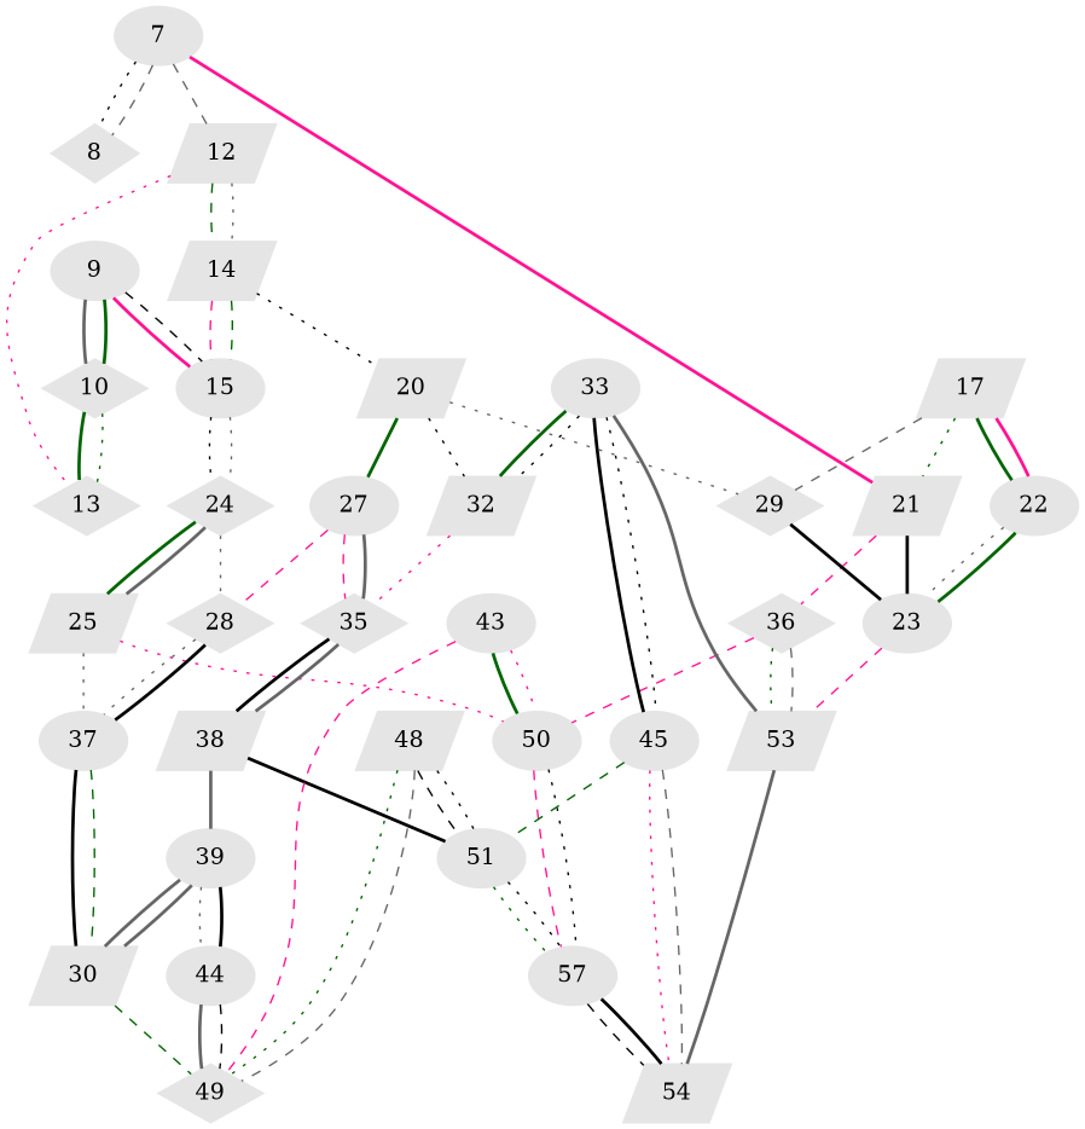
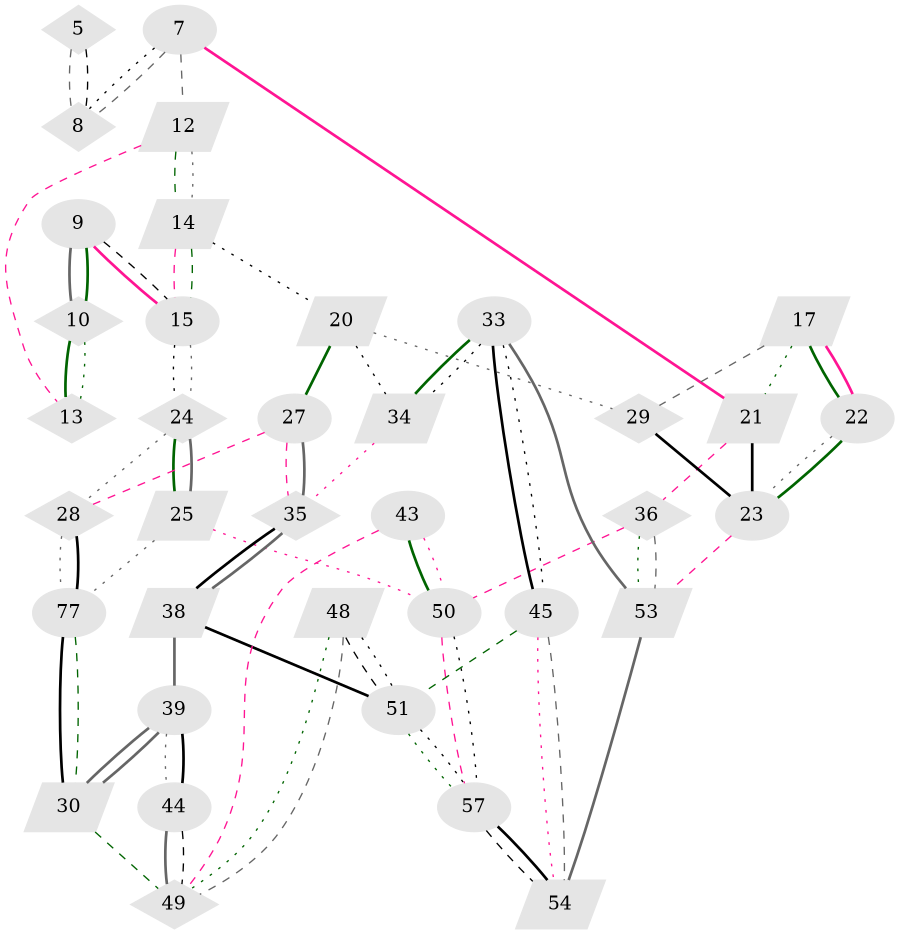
  graph {
    node [color=gray90 shape=ellipse style=filled]
    edge [color=gray40 style=bold]
+   5 [shape=diamond]
    8 [shape=diamond]
    9 [super="+4"]
    10 [shape=diamond]
    15
    7
    12 [shape=parallelogram]
    21 [shape=parallelogram super="+16+6"]
    13 [shape=diamond super="+11"]
    14 [shape=parallelogram]
    23
    36 [shape=diamond super="+2"]
    24 [shape=diamond]
    50 [super="+3+26"]
    n15 [label=57]
    20 [shape=parallelogram super="+19"]
    29 [shape=diamond super="+18"]
    27
-   34 [shape=parallelogram label=32]
+   34 [shape=parallelogram]
    25 [shape=parallelogram]
    28 [shape=diamond]
    17 [shape=parallelogram]
    22
    35 [shape=diamond]
    53 [shape=parallelogram super="+32+31"]
    54 [shape=parallelogram]
-   37
+   37 [label=77]
    n28 [label=30 shape=parallelogram]
    38 [shape=parallelogram]
    33
    45
    51 [super="+46+47"]
    39
    49 [shape=diamond super="+42+41"]
    44
    43
    48 [shape=parallelogram]
+   5 -- 8 [style=dashed]
+   5 -- 8 [color=black style=dashed]
    9 -- 10
    9 -- 10 [color=darkgreen]
    9 -- 15 [color=deeppink]
    9 -- 15 [color=black style=dashed]
    10 -- 13 [color=darkgreen weight=2]
    10 -- 13 [color=darkgreen style=dotted]
    15 -- 24 [color=black style=dotted]
    15 -- 24 [style=dotted]
    7 -- 8 [color=black style=dotted]
    7 -- 8 [style=dashed]
    7 -- 12 [style=dashed]
    7 -- 21 [color=deeppink]
-   12 -- 13 [color=deeppink style=dotted]
+   12 -- 13 [color=deeppink style=dashed]
    12 -- 14 [color=darkgreen style=dashed]
    12 -- 14 [style=dotted]
    21 -- 23 [color=black]
    21 -- 36 [color=deeppink style=dashed weight=2]
    14 -- 15 [color=deeppink style=dashed]
    14 -- 15 [color=darkgreen style=dashed]
    14 -- 20 [color=black style=dotted]
    23 -- 53 [color=deeppink style=dashed]
    36 -- 50 [color=deeppink style=dashed weight=2]
    36 -- 53 [color=darkgreen style=dotted weight=2]
    36 -- 53 [style=dashed]
    24 -- 25 [color=darkgreen]
    24 -- 25
    24 -- 28 [style=dotted]
    50 -- n15 [color=deeppink style=dashed]
    50 -- n15 [color=black style=dotted]
    n15 -- 54 [color=black style=dashed]
    n15 -- 54 [color=black]
    20 -- 29 [style=dotted]
    20 -- 27 [color=darkgreen]
    20 -- 34 [color=black style=dotted]
    29 -- 23 [color=black]
    27 -- 28 [color=deeppink style=dashed]
    27 -- 35 [color=deeppink style=dashed]
    27 -- 35
    34 -- 35 [color=deeppink style=dotted]
    25 -- 50 [color=deeppink style=dotted]
    25 -- 37 [style=dotted]
    28 -- 37 [style=dotted]
    28 -- 37 [color=black]
    17 -- 21 [color=darkgreen style=dotted]
    17 -- 29 [style=dashed]
    17 -- 22 [color=darkgreen]
    17 -- 22 [color=deeppink]
    22 -- 23 [style=dotted]
    22 -- 23 [color=darkgreen]
    35 -- 38 [color=black]
    35 -- 38
    53 -- 54
    37 -- n28 [color=black]
    37 -- n28 [color=darkgreen style=dashed]
    n28 -- 49 [color=darkgreen style=dashed]
    38 -- 51 [color=black]
    38 -- 39
    33 -- 34 [color=darkgreen]
    33 -- 34 [color=black style=dotted]
    33 -- 53
    33 -- 45 [color=black]
    33 -- 45 [color=black style=dotted]
    45 -- 54 [color=deeppink style=dotted]
    45 -- 54 [style=dashed]
    45 -- 51 [color=darkgreen style=dashed]
    51 -- n15 [color=darkgreen style=dotted]
    51 -- n15 [color=black style=dotted]
    39 -- n28
    39 -- n28
    39 -- 44 [style=dotted]
    39 -- 44 [color=black]
    44 -- 49 [weight=2]
    44 -- 49 [color=black style=dashed]
    43 -- 50 [color=darkgreen weight=2]
    43 -- 50 [color=deeppink style=dotted]
    43 -- 49 [color=deeppink style=dashed]
    48 -- 51 [color=black style=dashed weight=2]
    48 -- 51 [color=black style=dotted]
    48 -- 49 [color=darkgreen style=dotted]
    48 -- 49 [style=dashed]
  }
